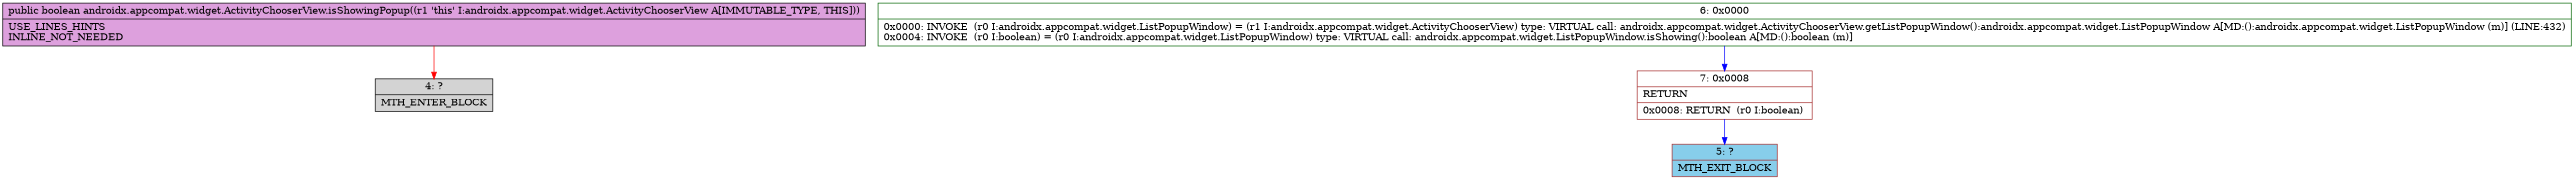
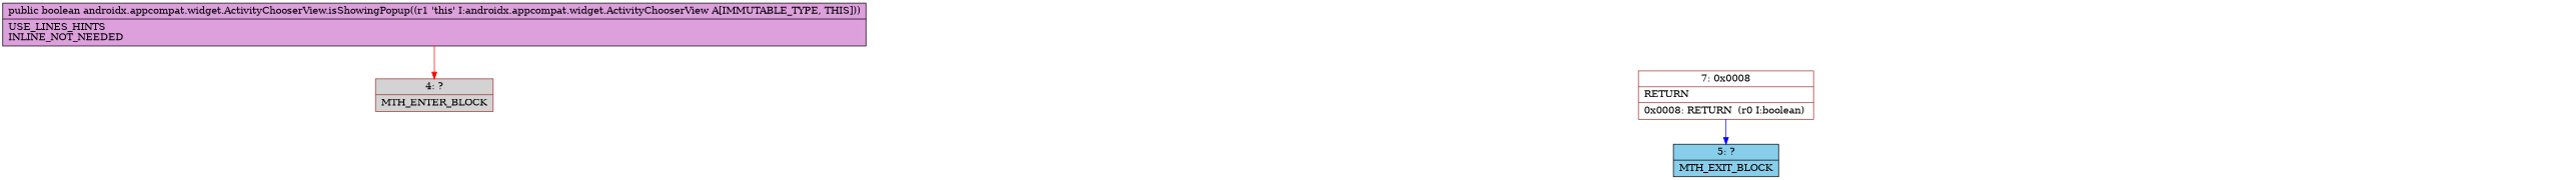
  digraph {
    node [color=brown fillcolor=white shape=record style=filled]
    edge [color=blue]
-   n1 [color=black fillcolor=lightgrey label="{4\:\ ?|MTH_ENTER_BLOCK\l}"]
-   n2 [color=darkgreen label="{6\:\ 0x0000|0x0000: INVOKE  (r0 I:androidx.appcompat.widget.ListPopupWindow) = (r1 I:androidx.appcompat.widget.ActivityChooserView) type: VIRTUAL call: androidx.appcompat.widget.ActivityChooserView.getListPopupWindow():androidx.appcompat.widget.ListPopupWindow A[MD:():androidx.appcompat.widget.ListPopupWindow (m)] (LINE:432)\l0x0004: INVOKE  (r0 I:boolean) = (r0 I:androidx.appcompat.widget.ListPopupWindow) type: VIRTUAL call: androidx.appcompat.widget.ListPopupWindow.isShowing():boolean A[MD:():boolean (m)]\l}"]
+   n1 [fillcolor=lightgrey label="{4\:\ ?|MTH_ENTER_BLOCK\l}"]
    n3 [label="{7\:\ 0x0008|RETURN\l|0x0008: RETURN  (r0 I:boolean) \l}"]
-   n4 [fillcolor=skyblue label="{5\:\ ?|MTH_EXIT_BLOCK\l}"]
+   n4 [color=black fillcolor=skyblue label="{5\:\ ?|MTH_EXIT_BLOCK\l}"]
    n5 [color=black fillcolor=plum label="{public boolean androidx.appcompat.widget.ActivityChooserView.isShowingPopup((r1 'this' I:androidx.appcompat.widget.ActivityChooserView A[IMMUTABLE_TYPE, THIS]))  | USE_LINES_HINTS\lINLINE_NOT_NEEDED\l}"]
-   n2 -> n3
    n3 -> n4
    n5 -> n1 [color=red]
  }
